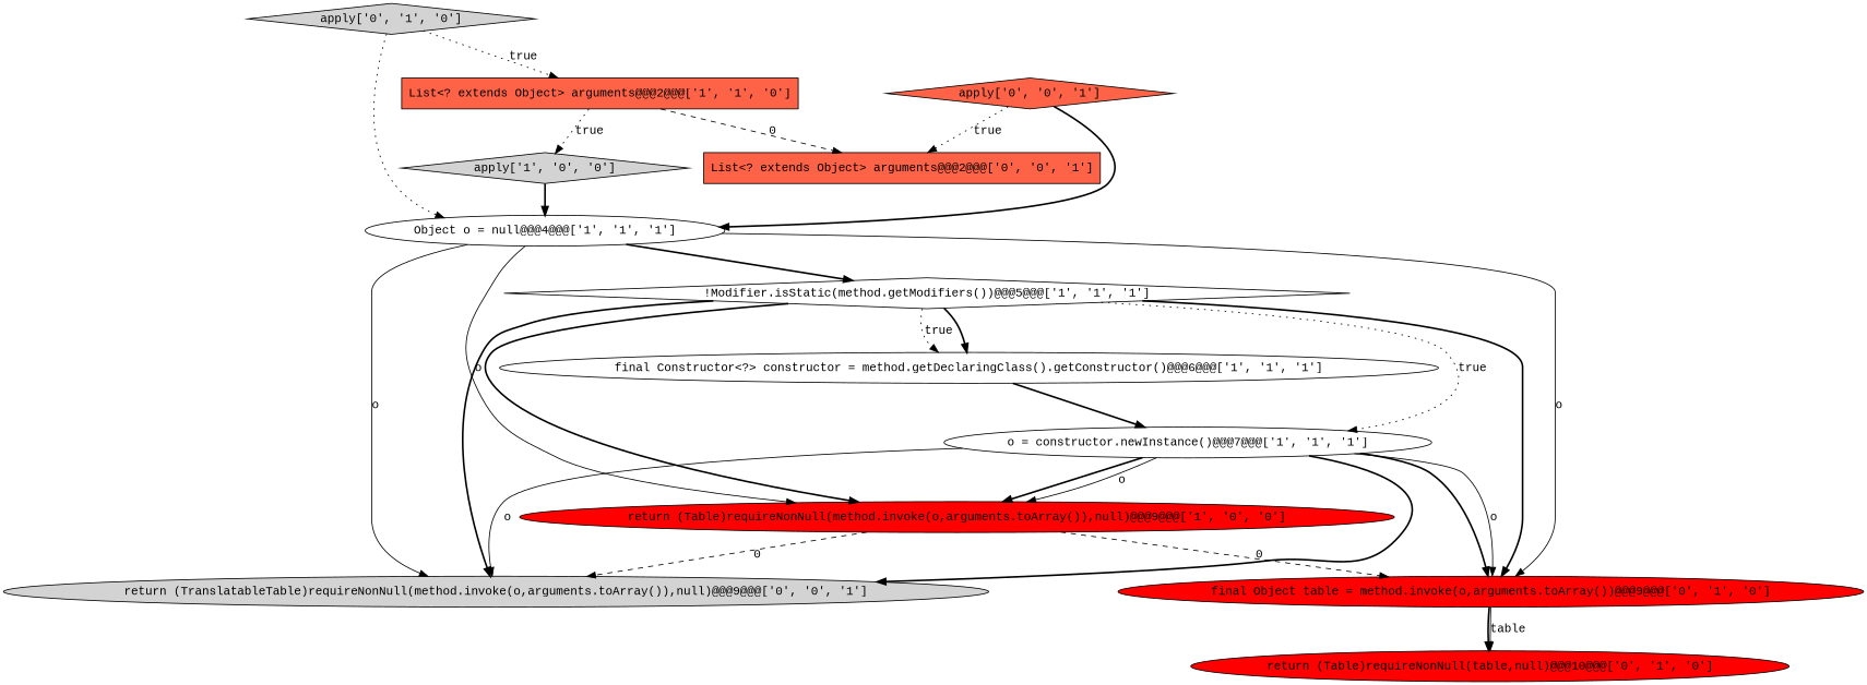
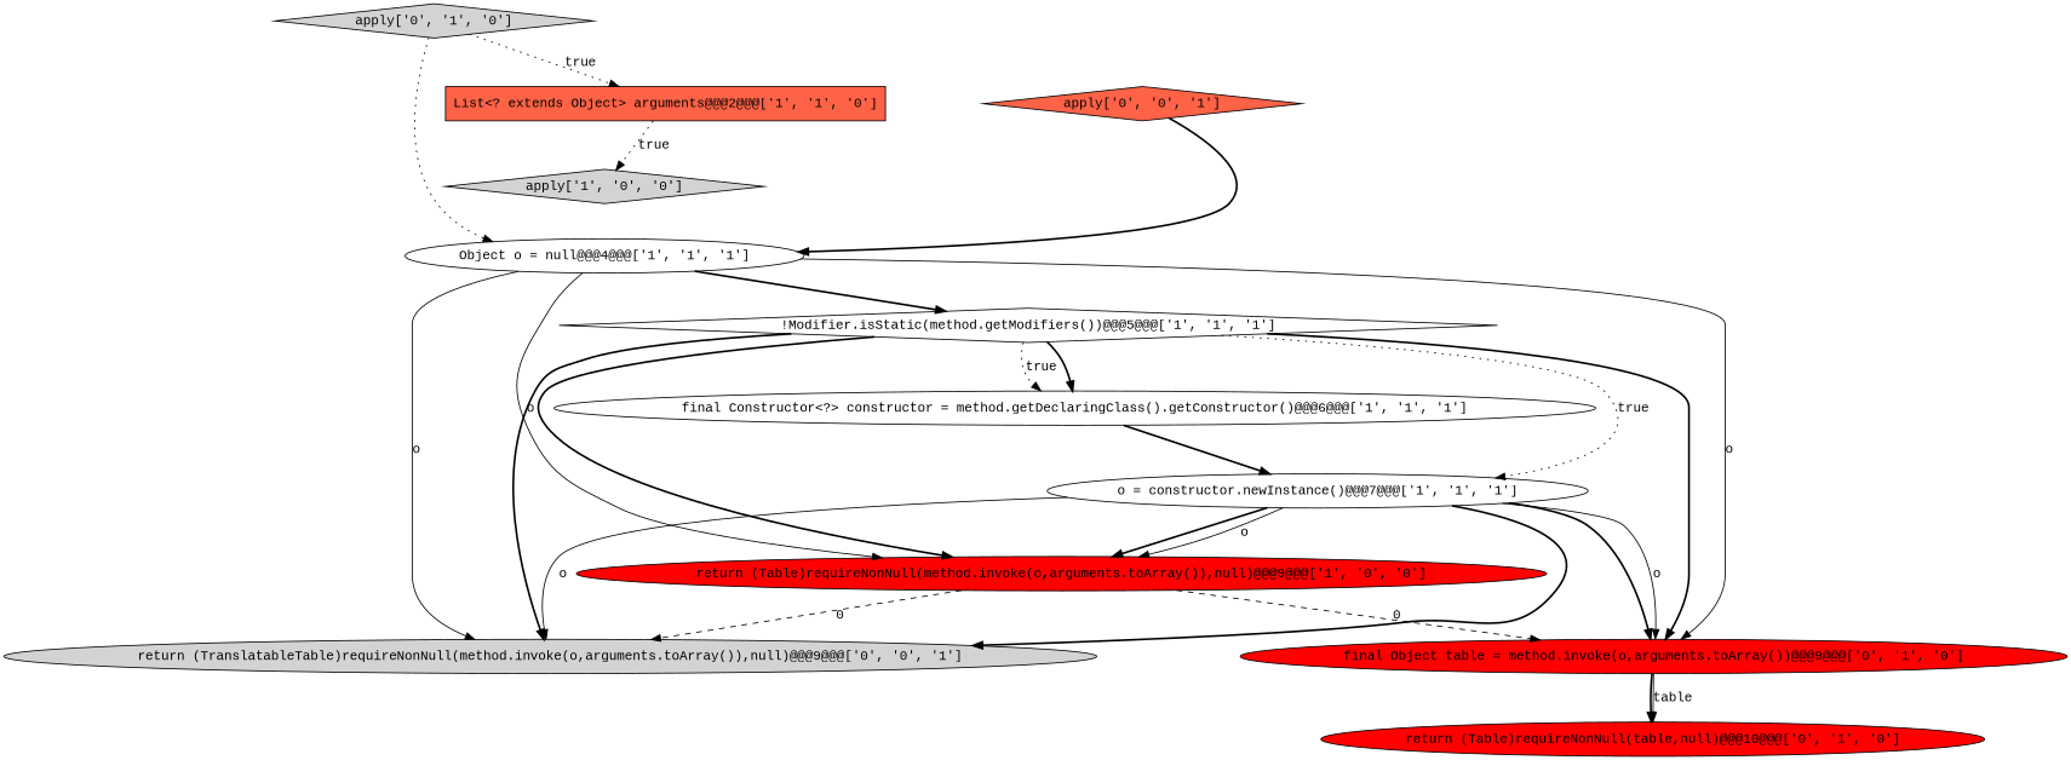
  digraph {
    fontname="Liberation Mono"
    node [fillcolor=white fontname="Liberation Mono" shape=ellipse style=filled]
    edge [fontname="Liberation Mono" style=bold]
    n1 [fillcolor=lightgray label="return (TranslatableTable)requireNonNull(method.invoke(o,arguments.toArray()),null)@@@9@@@['0', '0', '1']"]
    n2 [label="Object o = null@@@4@@@['1', '1', '1']"]
    n3 [fillcolor=red label="final Object table = method.invoke(o,arguments.toArray())@@@9@@@['0', '1', '0']"]
    n4 [fillcolor=red label="return (Table)requireNonNull(method.invoke(o,arguments.toArray()),null)@@@9@@@['1', '0', '0']"]
    n5 [label="!Modifier.isStatic(method.getModifiers())@@@5@@@['1', '1', '1']" shape=diamond]
    n6 [fillcolor=red label="return (Table)requireNonNull(table,null)@@@10@@@['0', '1', '0']"]
    n7 [label="final Constructor<?> constructor = method.getDeclaringClass().getConstructor()@@@6@@@['1', '1', '1']"]
    n8 [label="o = constructor.newInstance()@@@7@@@['1', '1', '1']"]
    n9 [fillcolor=lightgray label="apply['0', '1', '0']" shape=diamond]
    n10 [fillcolor=tomato label="List<? extends Object> arguments@@@2@@@['1', '1', '0']" shape=box]
-   n11 [fillcolor=tomato label="List<? extends Object> arguments@@@2@@@['0', '0', '1']" shape=box]
    n12 [fillcolor=lightgray label="apply['1', '0', '0']" shape=diamond]
    n13 [fillcolor=tomato label="apply['0', '0', '1']" shape=diamond]
    n2 -> n1 [label=o style=solid]
    n2 -> n3 [label=o style=solid]
    n2 -> n4 [label=o style=solid]
    n2 -> n5
    n3 -> n6
    n3 -> n6 [label=table style=solid]
    n4 -> n1 [label=0 style=dashed]
    n4 -> n3 [label=0 style=dashed]
    n5 -> n1
    n5 -> n3
    n5 -> n4
    n5 -> n7
    n5 -> n7 [label=true style=dotted]
    n5 -> n8 [label=true style=dotted]
    n7 -> n8
    n8 -> n1 [label=o style=solid]
    n8 -> n1
    n8 -> n3 [label=o style=solid]
    n8 -> n3
    n8 -> n4
    n8 -> n4 [label=o style=solid]
    n9 -> n2 [style=dotted]
    n9 -> n10 [label=true style=dotted]
-   n10 -> n11 [label=0 style=dashed]
    n10 -> n12 [label=true style=dotted]
-   n12 -> n2
    n13 -> n2
-   n13 -> n11 [label=true style=dotted]
  }
